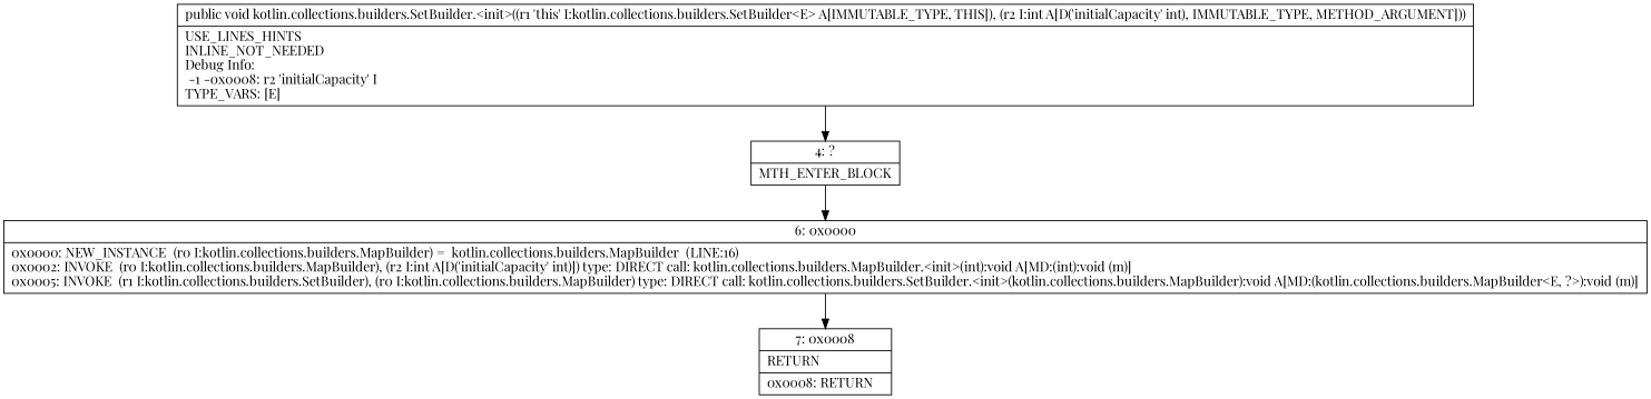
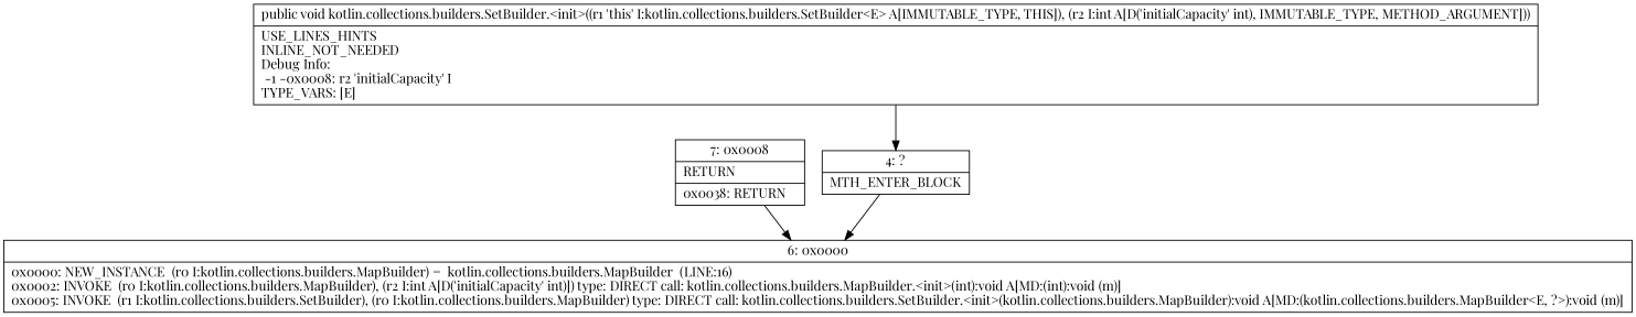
  digraph {
    fontname="Playfair Display"
    node [fontname="Playfair Display" shape=record]
    edge [fontname="Playfair Display"]
    n1 [label="{4\:\ ?|MTH_ENTER_BLOCK\l}"]
    n2 [label="{6\:\ 0x0000|0x0000: NEW_INSTANCE  (r0 I:kotlin.collections.builders.MapBuilder) =  kotlin.collections.builders.MapBuilder  (LINE:16)\l0x0002: INVOKE  (r0 I:kotlin.collections.builders.MapBuilder), (r2 I:int A[D('initialCapacity' int)]) type: DIRECT call: kotlin.collections.builders.MapBuilder.\<init\>(int):void A[MD:(int):void (m)]\l0x0005: INVOKE  (r1 I:kotlin.collections.builders.SetBuilder), (r0 I:kotlin.collections.builders.MapBuilder) type: DIRECT call: kotlin.collections.builders.SetBuilder.\<init\>(kotlin.collections.builders.MapBuilder):void A[MD:(kotlin.collections.builders.MapBuilder\<E, ?\>):void (m)]\l}"]
-   n3 [label="{7\:\ 0x0008|RETURN\l|0x0008: RETURN   \l}"]
+   n3 [label="{7\:\ 0x0008|RETURN\l|0x0038: RETURN   \l}"]
    n4 [label="{public void kotlin.collections.builders.SetBuilder.\<init\>((r1 'this' I:kotlin.collections.builders.SetBuilder\<E\> A[IMMUTABLE_TYPE, THIS]), (r2 I:int A[D('initialCapacity' int), IMMUTABLE_TYPE, METHOD_ARGUMENT]))  | USE_LINES_HINTS\lINLINE_NOT_NEEDED\lDebug Info:\l  \-1 \-0x0008: r2 'initialCapacity' I\lTYPE_VARS: [E]\l}"]
    n1 -> n2
-   n2 -> n3
+   n3 -> n2
    n4 -> n1
  }
